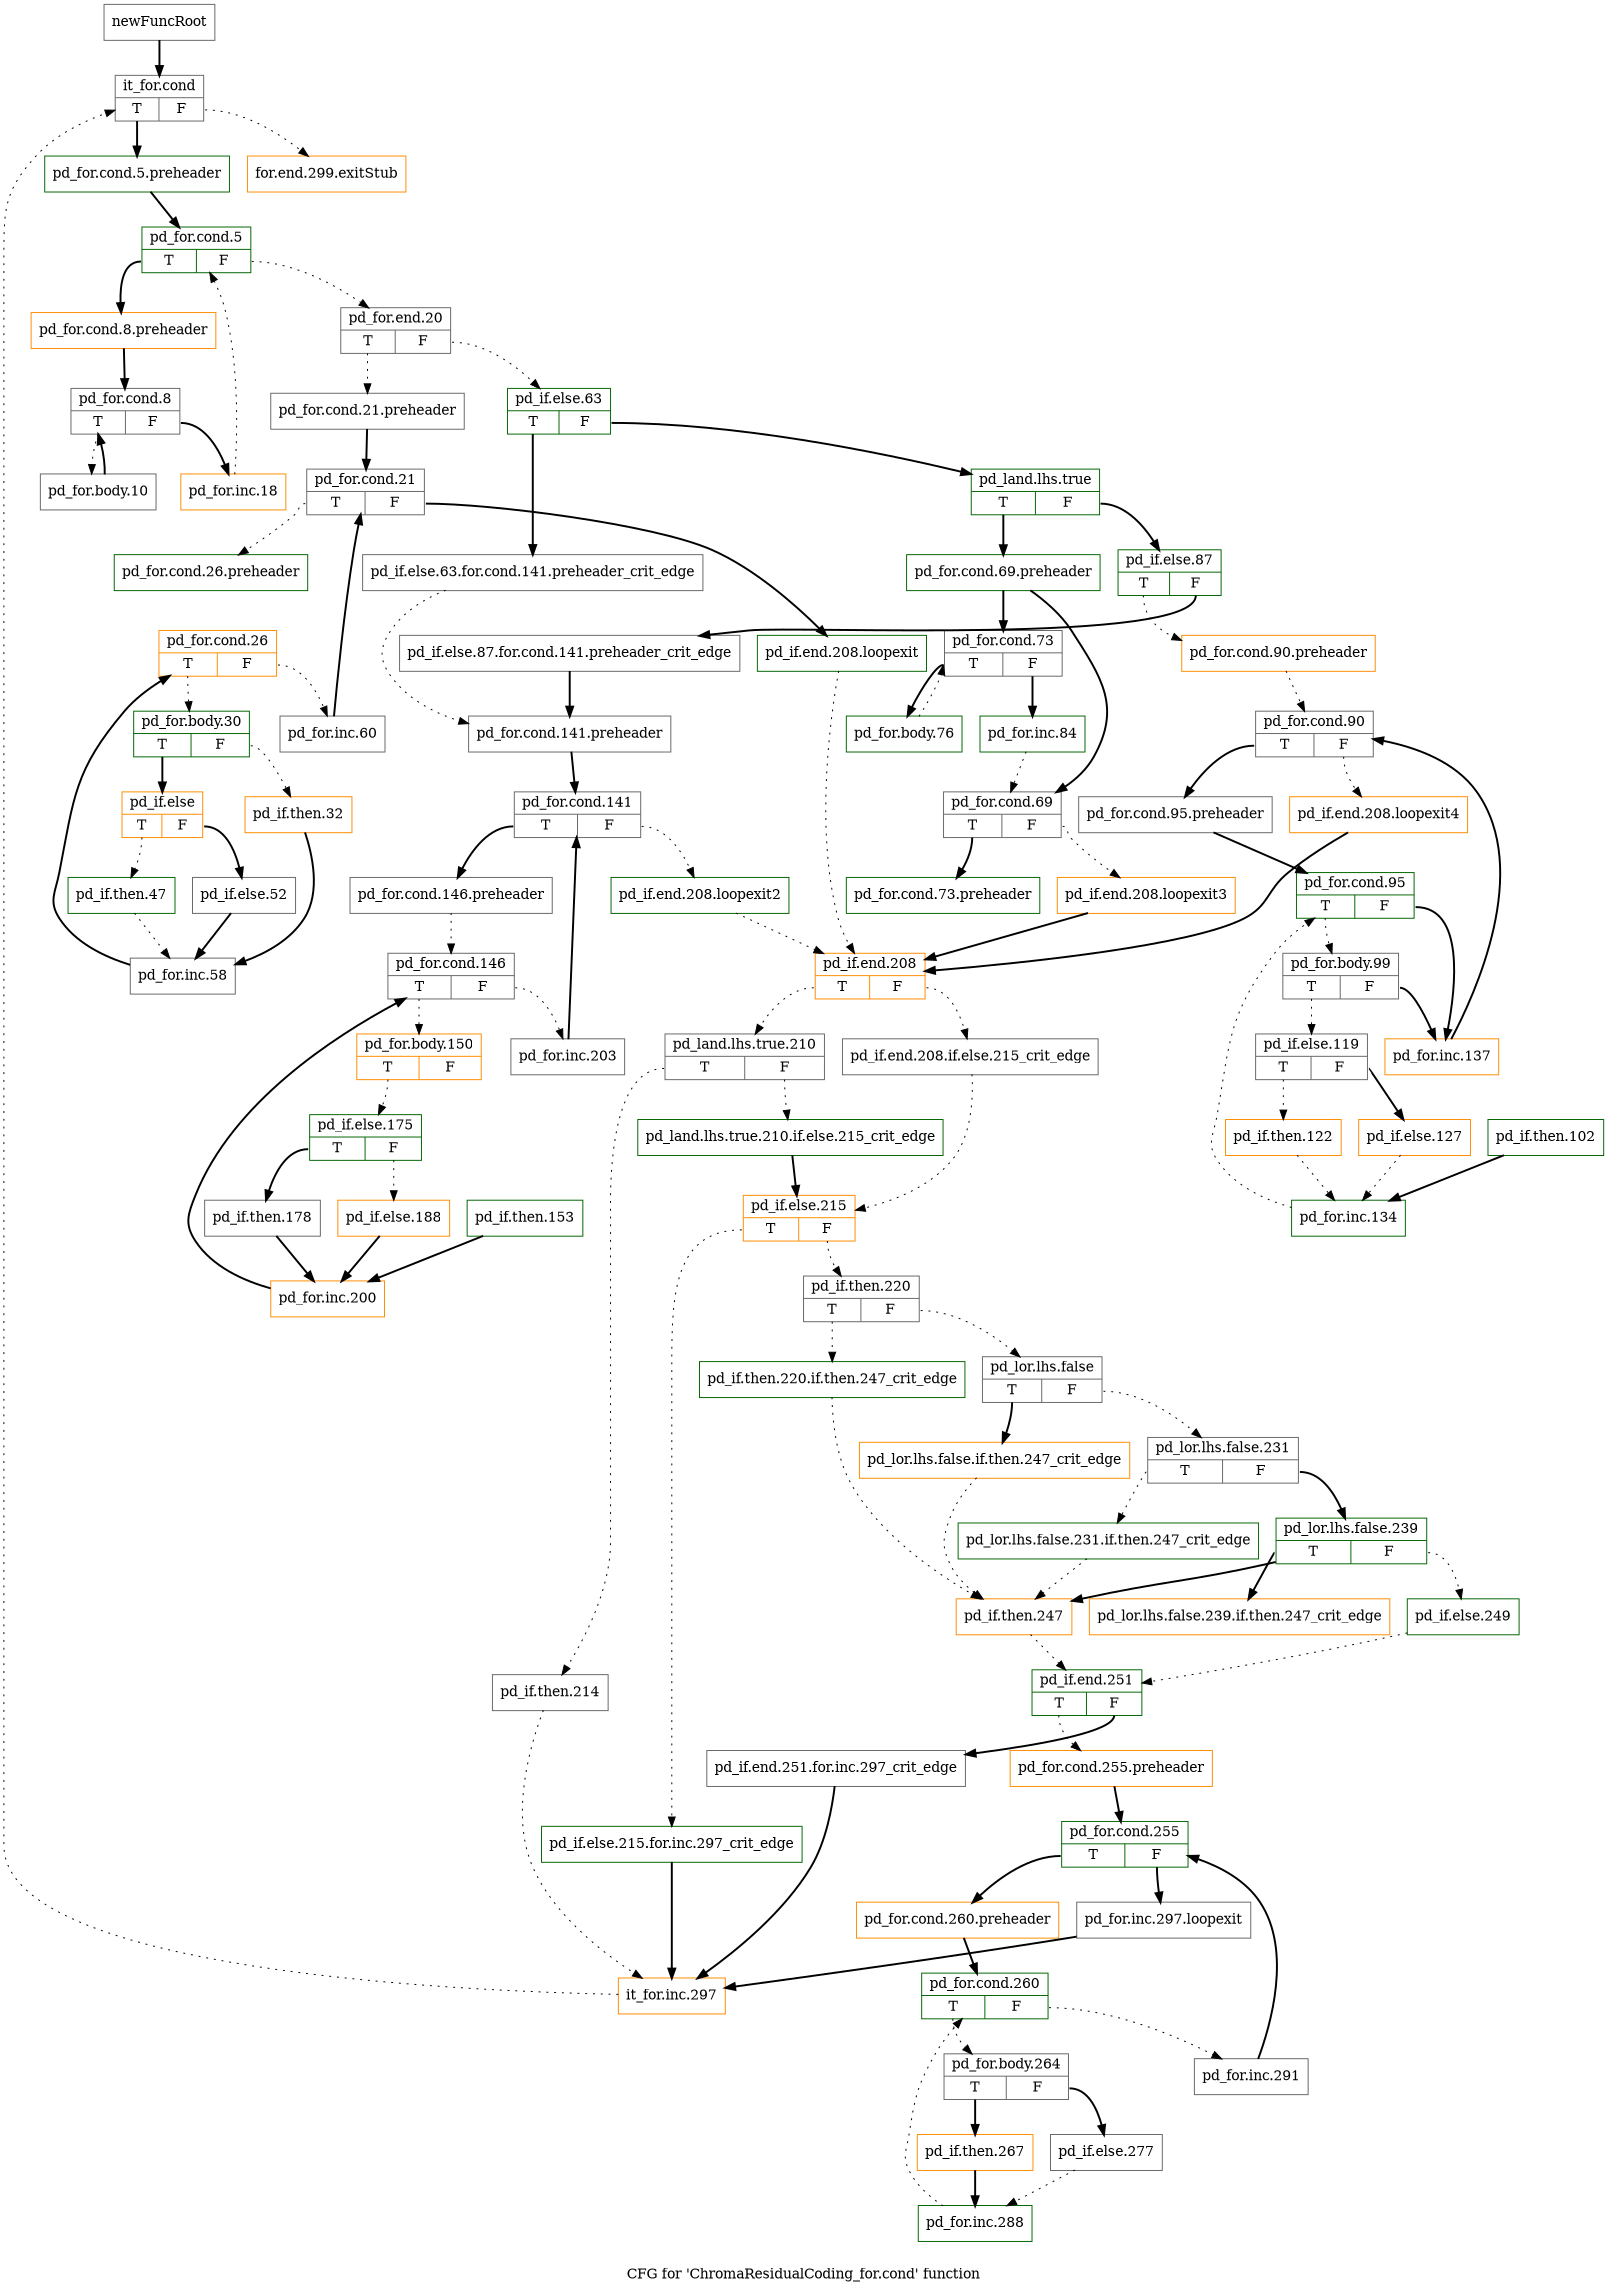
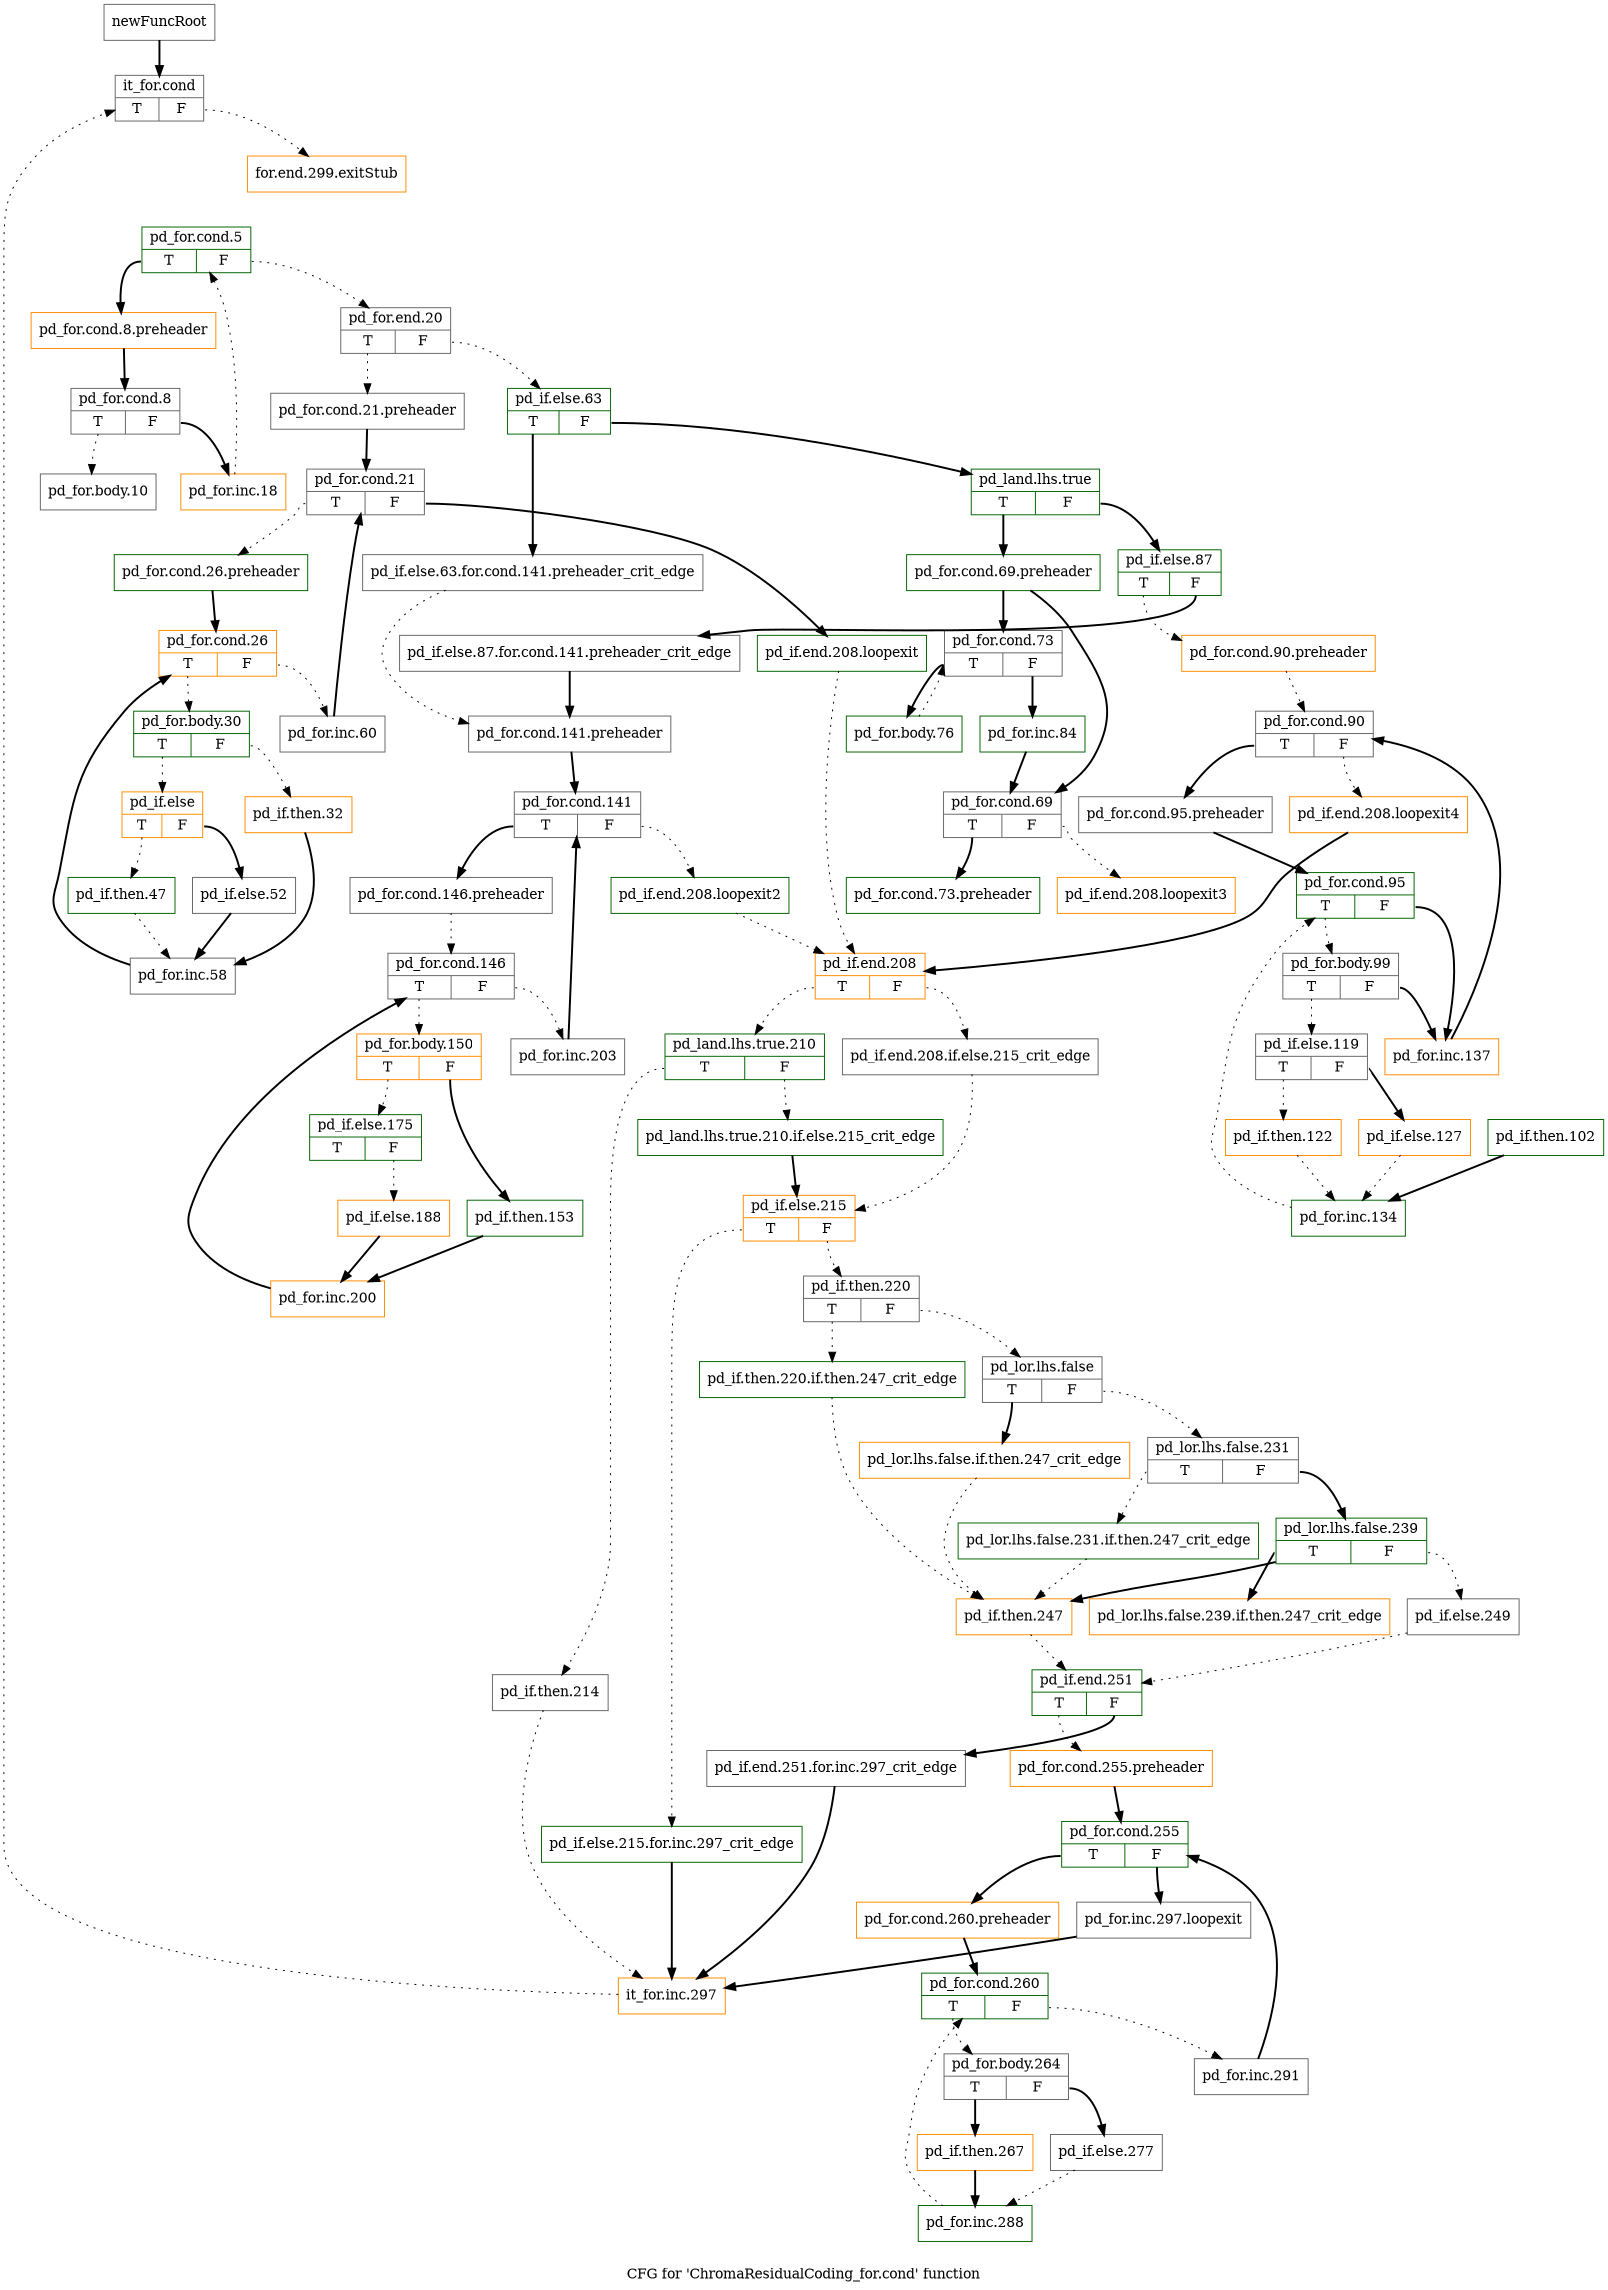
  digraph {
    label="CFG for 'ChromaResidualCoding_for.cond' function"
    node [color=gray40 shape=record]
    edge [style=bold]
    n1 [label="{newFuncRoot}"]
    n2 [label="{it_for.cond|{<s0>T|<s1>F}}"]
    n3 [color=darkorange label="{for.end.299.exitStub}"]
-   n4 [color=darkgreen label="{pd_for.cond.5.preheader}"]
    n5 [color=darkgreen label="{pd_for.cond.5|{<s0>T|<s1>F}}"]
    n6 [color=darkorange label="{pd_for.cond.8.preheader}"]
    n7 [label="{pd_for.end.20|{<s0>T|<s1>F}}"]
    n8 [label="{pd_for.cond.8|{<s0>T|<s1>F}}"]
    n9 [label="{pd_for.cond.21.preheader}"]
    n10 [color=darkgreen label="{pd_if.else.63|{<s0>T|<s1>F}}"]
    n11 [label="{pd_for.body.10}"]
    n12 [color=darkorange label="{pd_for.inc.18}"]
    n13 [label="{pd_for.cond.21|{<s0>T|<s1>F}}"]
    n14 [label="{pd_if.else.63.for.cond.141.preheader_crit_edge}"]
    n15 [color=darkgreen label="{pd_land.lhs.true|{<s0>T|<s1>F}}"]
    n16 [color=darkgreen label="{pd_for.cond.26.preheader}"]
    n17 [color=darkgreen label="{pd_if.end.208.loopexit}"]
    n18 [label="{pd_for.cond.141.preheader}"]
    n19 [color=darkgreen label="{pd_for.cond.69.preheader}"]
    n20 [color=darkgreen label="{pd_if.else.87|{<s0>T|<s1>F}}"]
    n21 [label="{pd_for.cond.141|{<s0>T|<s1>F}}"]
    n22 [label="{pd_for.cond.69|{<s0>T|<s1>F}}"]
    n23 [label="{pd_for.cond.73|{<s0>T|<s1>F}}"]
    n24 [color=darkorange label="{pd_for.cond.90.preheader}"]
    n25 [label="{pd_if.else.87.for.cond.141.preheader_crit_edge}"]
    n26 [color=darkgreen label="{pd_for.cond.73.preheader}"]
    n27 [color=darkorange label="{pd_if.end.208.loopexit3}"]
    n28 [label="{pd_for.cond.90|{<s0>T|<s1>F}}"]
    n29 [label="{pd_for.cond.95.preheader}"]
    n30 [color=darkorange label="{pd_if.end.208.loopexit4}"]
    n31 [label="{pd_for.cond.146.preheader}"]
    n32 [color=darkgreen label="{pd_if.end.208.loopexit2}"]
    n33 [color=darkgreen label="{pd_for.cond.95|{<s0>T|<s1>F}}"]
    n34 [color=darkorange label="{pd_if.end.208|{<s0>T|<s1>F}}"]
    n35 [label="{pd_for.body.99|{<s0>T|<s1>F}}"]
    n36 [color=darkorange label="{pd_for.inc.137}"]
-   n37 [label="{pd_land.lhs.true.210|{<s0>T|<s1>F}}"]
+   n37 [color=darkgreen label="{pd_land.lhs.true.210|{<s0>T|<s1>F}}"]
    n38 [label="{pd_if.end.208.if.else.215_crit_edge}"]
    n39 [label="{pd_if.then.214}"]
    n40 [color=darkgreen label="{pd_land.lhs.true.210.if.else.215_crit_edge}"]
    n41 [color=darkorange label="{pd_if.else.215|{<s0>T|<s1>F}}"]
    n42 [label="{pd_if.else.119|{<s0>T|<s1>F}}"]
    n43 [color=darkorange label="{pd_if.then.122}"]
    n44 [color=darkorange label="{pd_if.else.127}"]
    n45 [color=darkgreen label="{pd_if.then.102}"]
    n46 [color=darkgreen label="{pd_for.inc.134}"]
    n47 [color=darkgreen label="{pd_for.body.76}"]
    n48 [color=darkgreen label="{pd_for.inc.84}"]
    n49 [label="{pd_for.cond.146|{<s0>T|<s1>F}}"]
    n50 [color=darkorange label="{pd_for.body.150|{<s0>T|<s1>F}}"]
    n51 [label="{pd_for.inc.203}"]
    n52 [color=darkgreen label="{pd_if.else.175|{<s0>T|<s1>F}}"]
    n53 [color=darkgreen label="{pd_if.then.153}"]
-   n54 [label="{pd_if.then.178}"]
    n55 [color=darkorange label="{pd_if.else.188}"]
    n56 [color=darkorange label="{pd_for.inc.200}"]
    n57 [color=darkorange label="{pd_for.cond.26|{<s0>T|<s1>F}}"]
    n58 [color=darkgreen label="{pd_for.body.30|{<s0>T|<s1>F}}"]
    n59 [label="{pd_for.inc.60}"]
    n60 [color=darkorange label="{it_for.inc.297}"]
    n61 [color=darkgreen label="{pd_if.else.215.for.inc.297_crit_edge}"]
    n62 [label="{pd_if.then.220|{<s0>T|<s1>F}}"]
    n63 [color=darkgreen label="{pd_if.then.220.if.then.247_crit_edge}"]
    n64 [label="{pd_lor.lhs.false|{<s0>T|<s1>F}}"]
    n65 [color=darkorange label="{pd_if.then.247}"]
    n66 [color=darkorange label="{pd_lor.lhs.false.if.then.247_crit_edge}"]
    n67 [label="{pd_lor.lhs.false.231|{<s0>T|<s1>F}}"]
    n68 [color=darkgreen label="{pd_if.end.251|{<s0>T|<s1>F}}"]
    n69 [color=darkgreen label="{pd_lor.lhs.false.231.if.then.247_crit_edge}"]
    n70 [color=darkgreen label="{pd_lor.lhs.false.239|{<s0>T|<s1>F}}"]
    n71 [color=darkorange label="{pd_lor.lhs.false.239.if.then.247_crit_edge}"]
-   n72 [color=darkgreen label="{pd_if.else.249}"]
+   n72 [label="{pd_if.else.249}"]
    n73 [color=darkorange label="{pd_for.cond.255.preheader}"]
    n74 [label="{pd_if.end.251.for.inc.297_crit_edge}"]
    n75 [color=darkgreen label="{pd_for.cond.255|{<s0>T|<s1>F}}"]
    n76 [color=darkorange label="{pd_for.cond.260.preheader}"]
    n77 [label="{pd_for.inc.297.loopexit}"]
    n78 [color=darkgreen label="{pd_for.cond.260|{<s0>T|<s1>F}}"]
    n79 [label="{pd_for.body.264|{<s0>T|<s1>F}}"]
    n80 [label="{pd_for.inc.291}"]
    n81 [color=darkorange label="{pd_if.then.267}"]
    n82 [label="{pd_if.else.277}"]
    n83 [color=darkgreen label="{pd_for.inc.288}"]
    n84 [color=darkorange label="{pd_if.else|{<s0>T|<s1>F}}"]
    n85 [color=darkorange label="{pd_if.then.32}"]
    n86 [color=darkgreen label="{pd_if.then.47}"]
    n87 [label="{pd_if.else.52}"]
    n88 [label="{pd_for.inc.58}"]
    n1 -> n2
    n2 -> n3 [style=dotted tailport=s1]
-   n2 -> n4 [tailport=s0]
-   n4 -> n5
    n5 -> n6 [tailport=s0]
    n5 -> n7 [style=dotted tailport=s1]
    n6 -> n8
    n7 -> n9 [style=dotted tailport=s0]
    n7 -> n10 [style=dotted tailport=s1]
    n8 -> n11 [style=dotted tailport=s0]
    n8 -> n12 [tailport=s1]
    n9 -> n13
    n10 -> n14 [tailport=s0]
    n10 -> n15 [tailport=s1]
-   n11 -> n8
    n12 -> n5 [style=dotted]
    n13 -> n16 [style=dotted tailport=s0]
    n13 -> n17 [tailport=s1]
    n14 -> n18 [style=dotted]
    n15 -> n19 [tailport=s0]
    n15 -> n20 [tailport=s1]
+   n16 -> n57
    n17 -> n34 [style=dotted]
    n18 -> n21
    n19 -> n22
    n19 -> n23
    n20 -> n24 [style=dotted tailport=s0]
    n20 -> n25 [tailport=s1]
    n21 -> n31 [tailport=s0]
    n21 -> n32 [style=dotted tailport=s1]
    n22 -> n26 [tailport=s0]
    n22 -> n27 [style=dotted tailport=s1]
    n23 -> n47 [tailport=s0]
    n23 -> n48 [tailport=s1]
    n24 -> n28 [style=dotted]
    n25 -> n18
-   n27 -> n34
    n28 -> n29 [tailport=s0]
    n28 -> n30 [style=dotted tailport=s1]
    n29 -> n33
    n30 -> n34
    n31 -> n49 [style=dotted]
    n32 -> n34 [style=dotted]
    n33 -> n35 [style=dotted tailport=s0]
    n33 -> n36 [tailport=s1]
    n34 -> n37 [style=dotted tailport=s0]
    n34 -> n38 [style=dotted tailport=s1]
    n35 -> n36 [tailport=s1]
    n35 -> n42 [style=dotted tailport=s0]
    n36 -> n28
    n37 -> n39 [style=dotted tailport=s0]
    n37 -> n40 [style=dotted tailport=s1]
    n38 -> n41 [style=dotted]
    n39 -> n60 [style=dotted]
    n40 -> n41
    n41 -> n61 [style=dotted tailport=s0]
    n41 -> n62 [style=dotted tailport=s1]
    n42 -> n43 [style=dotted tailport=s0]
    n42 -> n44 [tailport=s1]
    n43 -> n46 [style=dotted]
    n44 -> n46 [style=dotted]
    n45 -> n46
    n46 -> n33 [style=dotted]
    n47 -> n23 [style=dotted]
-   n48 -> n22 [style=dotted]
+   n48 -> n22
    n49 -> n50 [style=dotted tailport=s0]
    n49 -> n51 [style=dotted tailport=s1]
    n50 -> n52 [style=dotted tailport=s0]
+   n50 -> n53 [tailport=s1]
    n51 -> n21
-   n52 -> n54 [tailport=s0]
    n52 -> n55 [style=dotted tailport=s1]
    n53 -> n56
-   n54 -> n56
    n55 -> n56
    n56 -> n49
    n57 -> n58 [style=dotted tailport=s0]
    n57 -> n59 [style=dotted tailport=s1]
-   n58 -> n84 [tailport=s0]
+   n58 -> n84 [style=dotted tailport=s0]
    n58 -> n85 [style=dotted tailport=s1]
    n59 -> n13
    n60 -> n2 [style=dotted]
    n61 -> n60
    n62 -> n63 [style=dotted tailport=s0]
    n62 -> n64 [style=dotted tailport=s1]
    n63 -> n65 [style=dotted]
    n64 -> n66 [tailport=s0]
    n64 -> n67 [style=dotted tailport=s1]
    n65 -> n68 [style=dotted]
    n66 -> n65 [style=dotted]
    n67 -> n69 [style=dotted tailport=s0]
    n67 -> n70 [tailport=s1]
    n68 -> n73 [style=dotted tailport=s0]
    n68 -> n74 [tailport=s1]
    n69 -> n65 [style=dotted]
    n70 -> n65
    n70 -> n71 [tailport=s0]
    n70 -> n72 [style=dotted tailport=s1]
    n72 -> n68 [style=dotted]
    n73 -> n75
    n74 -> n60
    n75 -> n76 [tailport=s0]
    n75 -> n77 [tailport=s1]
    n76 -> n78
    n77 -> n60
    n78 -> n79 [style=dotted tailport=s0]
    n78 -> n80 [style=dotted tailport=s1]
    n79 -> n81 [tailport=s0]
    n79 -> n82 [tailport=s1]
    n80 -> n75
    n81 -> n83
    n82 -> n83 [style=dotted]
    n83 -> n78 [style=dotted]
    n84 -> n86 [style=dotted tailport=s0]
    n84 -> n87 [tailport=s1]
    n85 -> n88
    n86 -> n88 [style=dotted]
    n87 -> n88
    n88 -> n57
  }
